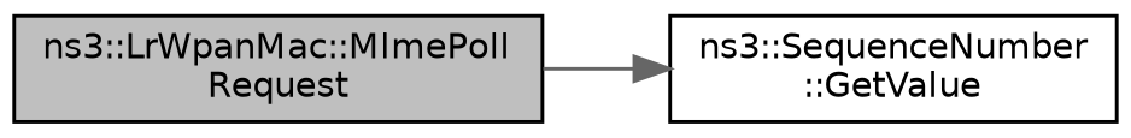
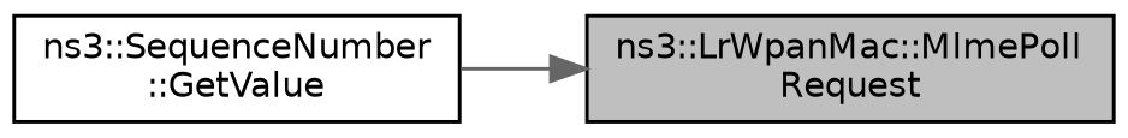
  digraph {
    rankdir=LR
    node [color=black fontname=Helvetica fontsize=10 shape=record style=filled]
    n1 [fillcolor=grey75 fontcolor=black height=0.2 label="ns3::LrWpanMac::MlmePoll\lRequest" width=0.4]
    n2 [fillcolor=white height=0.2 label="ns3::SequenceNumber\l::GetValue" width=0.4]
-   n1 -> n2 [color=gray40 fontname=Helvetica fontsize=10 labelfontname=Helvetica labelfontsize=10 style=solid]
+   n2 -> n1 [color=gray40 fontname=Helvetica fontsize=10 labelfontname=Helvetica labelfontsize=10 style=solid]
  }
